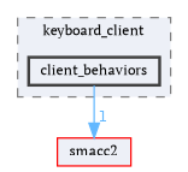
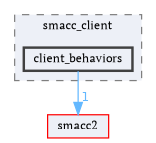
  digraph {
    compound=true
    fontname="PT Serif"
    node [fillcolor="#edf0f7" fontname="PT Serif" fontsize=10 shape=box]
    n1 [color=grey25 height=0.2 label=client_behaviors style="filled,bold" width=0.4]
    n2 [color=red height=0.2 label=smacc2 style=filled width=0.4]
    subgraph cluster_1 {
      bgcolor="#edf0f7"
      fontsize=10
-     label=keyboard_client
+     label=smacc_client
      pencolor=grey50
      style="filled,dashed"
      n1
    }
    n1 -> n2 [color=steelblue1 fontcolor=steelblue1 fontname="PT Serif" fontsize=10 headlabel=1 labeldistance=1.5 labelfontname=Helvetica labelfontsize=10]
  }
